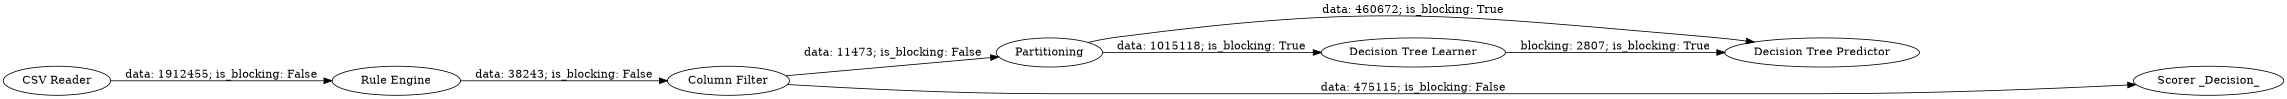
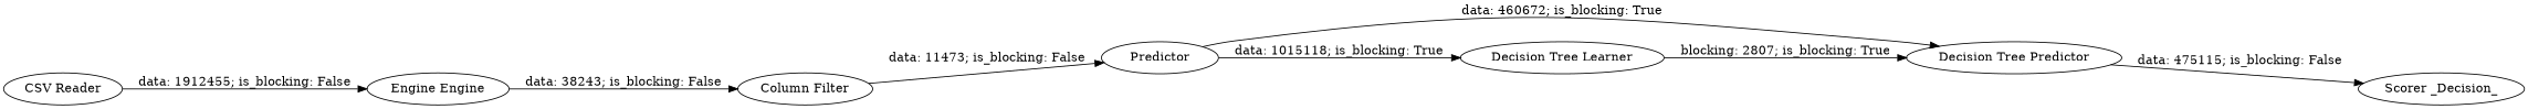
  digraph {
    rankdir=LR
    n1 [label="CSV Reader"]
-   n2 [label="Rule Engine"]
+   n2 [label="Engine Engine"]
    n3 [label="Column Filter"]
-   n4 [label=Partitioning]
+   n4 [label=Predictor]
    n5 [label="Decision Tree Predictor"]
    n6 [label="Decision Tree Learner"]
    n7 [label="Scorer _Decision_"]
    n1 -> n2 [label="data: 1912455; is_blocking: False"]
    n2 -> n3 [label="data: 38243; is_blocking: False"]
    n3 -> n4 [label="data: 11473; is_blocking: False"]
    n4 -> n5 [label="data: 460672; is_blocking: True"]
    n4 -> n6 [label="data: 1015118; is_blocking: True"]
-   n3 -> n7 [label="data: 475115; is_blocking: False"]
+   n5 -> n7 [label="data: 475115; is_blocking: False"]
    n6 -> n5 [label="blocking: 2807; is_blocking: True"]
  }
